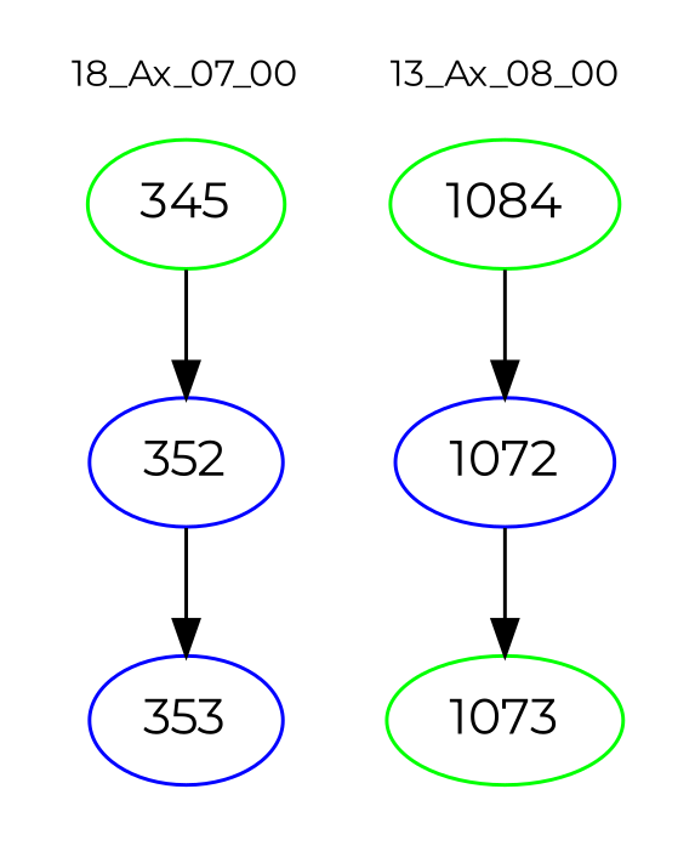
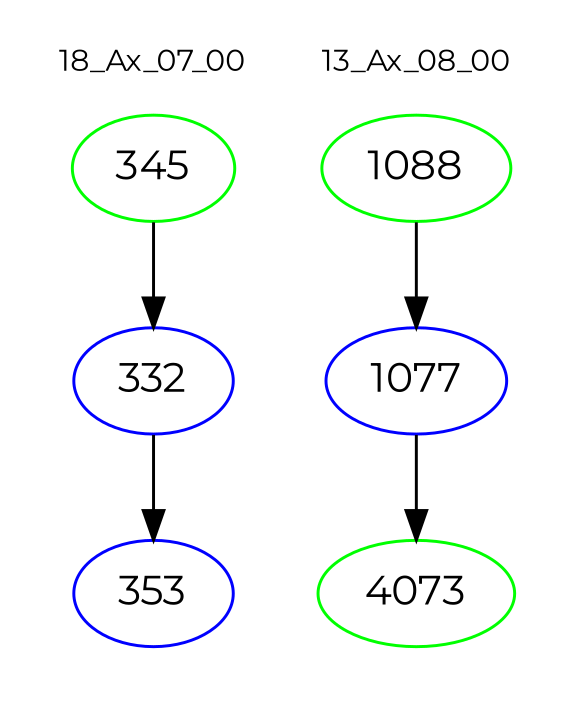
  digraph {
    fontname=Montserrat
    node [color=green fontname=Montserrat]
    edge [color=black fontname=Montserrat]
    n1 [label=345]
-   n2 [color=blue label=352]
+   n2 [color=blue label=332]
    n3 [color=blue label=353]
-   n4 [label=1084]
-   n5 [color=blue label=1072]
-   n6 [label=1073]
+   n4 [label=1088]
+   n5 [color=blue label=1077]
+   n6 [label=4073]
    subgraph cluster_1 {
      color=white
      fontsize=10
      label="18_Ax_07_00"
      n1
      n2
      n3
    }
    subgraph cluster_2 {
      color=white
      fontsize=10
      label="13_Ax_08_00"
      n4
      n5
      n6
    }
    n1 -> n2
    n2 -> n3
    n4 -> n5
    n5 -> n6
  }
